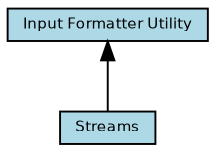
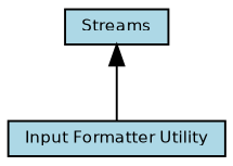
  digraph {
    rankdir=TB
    node [color=black fontname=Helvetica fontsize=8 shape=record style=filled fillcolor=lightblue]
    n1 [height=0.2 label=Streams width=0.4]
    n2 [fontcolor=black height=0.2 label="Input Formatter Utility" width=0.4]
-   n2 -> n1 [dir=back fontname=Helvetica fontsize=8 labelfontname=Helvetica labelfontsize=8 shape=plaintext style=solid]
+   n1 -> n2 [dir=back fontname=Helvetica fontsize=8 labelfontname=Helvetica labelfontsize=8 shape=plaintext style=solid]
  }
